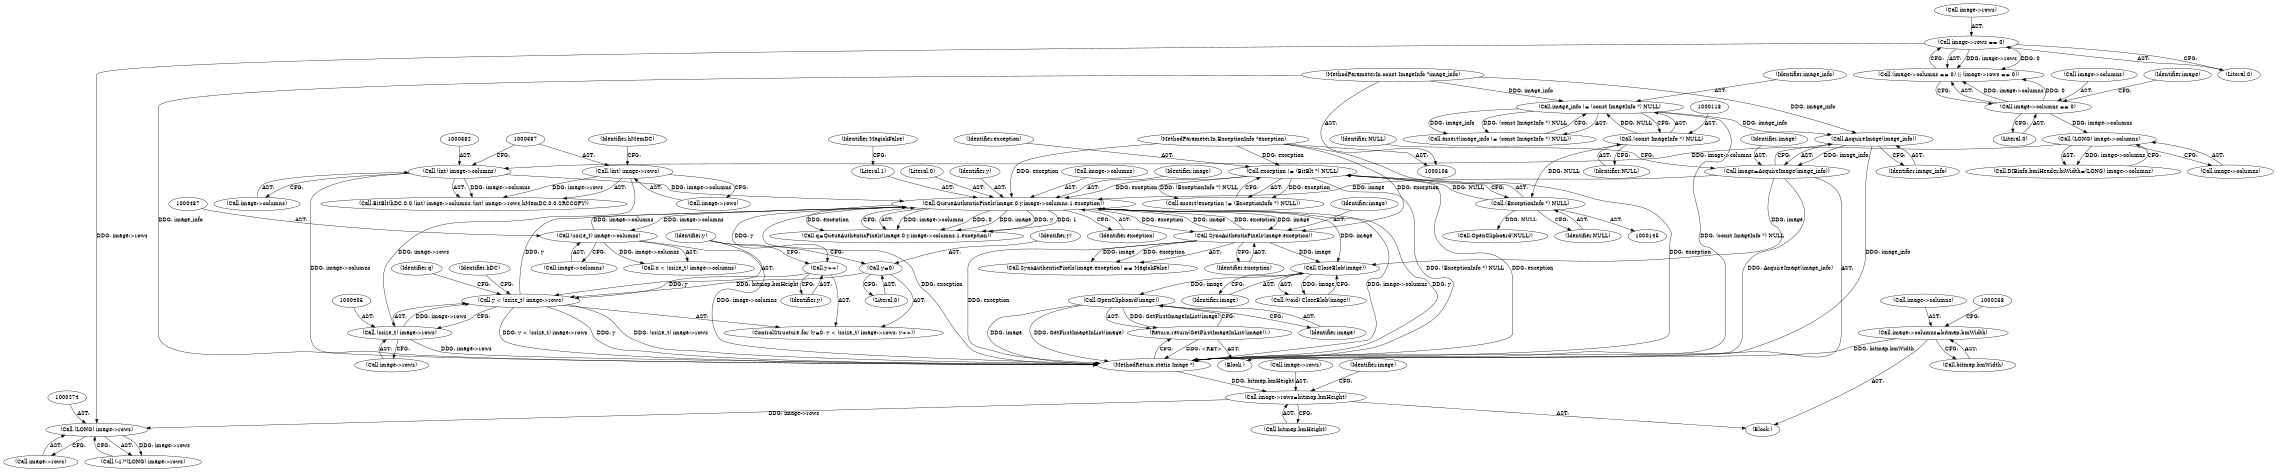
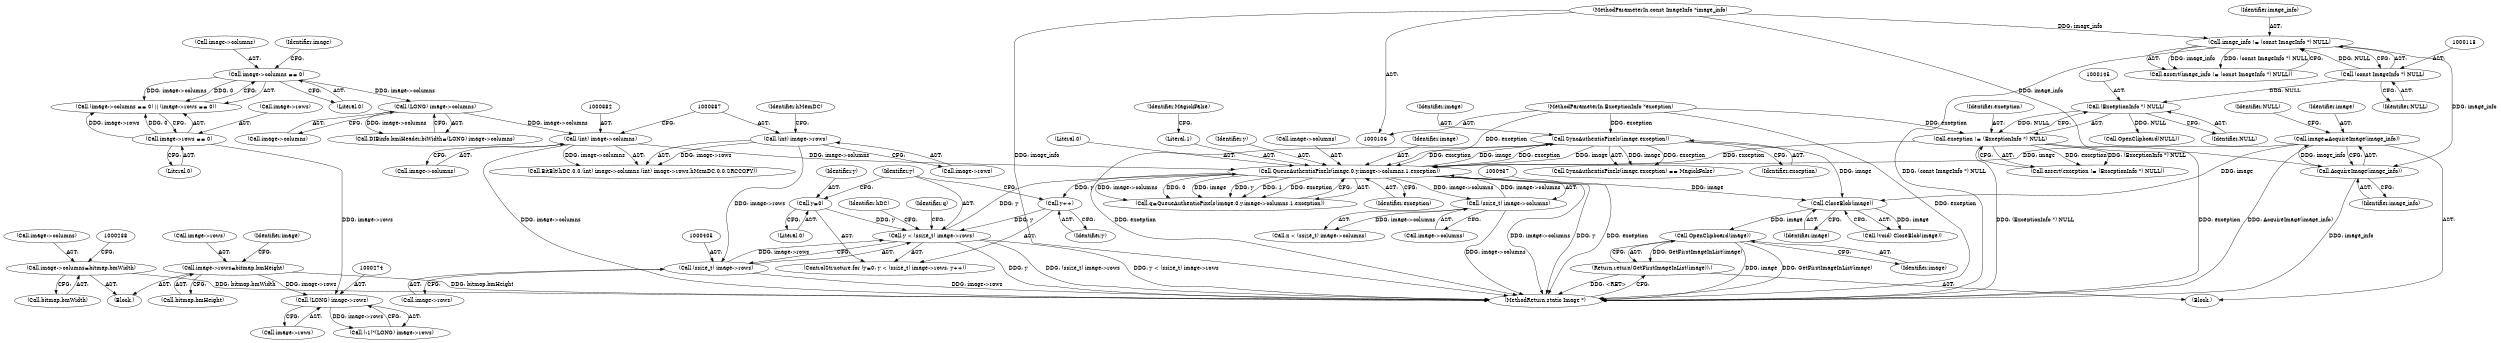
  digraph {
    n1 [label="(Call,OpenClipboard(image))"]
    n2 [label="(Return,return(GetFirstImageInList(image));)"]
    n3 [label="(Identifier,image)"]
    n4 [label="(MethodReturn,static Image *)"]
    n5 [label="(Block,)"]
    n6 [label="(Call,CloseBlob(image))"]
    n7 [label="(Call,(void) CloseBlob(image))"]
    n8 [label="(Identifier,image)"]
    n9 [label="(Call,SyncAuthenticPixels(image,exception))"]
    n10 [label="(Call,QueueAuthenticPixels(image,0,y,image->columns,1,exception))"]
    n11 [label="(Identifier,exception)"]
    n12 [label="(Call,SyncAuthenticPixels(image,exception) == MagickFalse)"]
    n13 [label="(Call,y++)"]
    n14 [label="(Call,(ssize_t) image->columns)"]
    n15 [label="(Call,q=QueueAuthenticPixels(image,0,y,image->columns,1,exception))"]
    n16 [label="(Identifier,exception)"]
    n17 [label="(Call,y < (ssize_t) image->rows)"]
    n18 [label="(ControlStructure,for (y=0; y < (ssize_t) image->rows; y++))"]
    n19 [label="(Identifier,y)"]
    n20 [label="(Call,image->columns)"]
    n21 [label="(Call,x < (ssize_t) image->columns)"]
    n22 [label="(Call,image=AcquireImage(image_info))"]
    n23 [label="(Call,AcquireImage(image_info))"]
    n24 [label="(Identifier,image_info)"]
    n25 [label="(Call,image_info != (const ImageInfo *) NULL)"]
    n26 [label="(Call,(const ImageInfo *) NULL)"]
    n27 [label="(Call,assert(image_info != (const ImageInfo *) NULL))"]
    n28 [label="(Call,(ExceptionInfo *) NULL)"]
    n29 [label="(Identifier,NULL)"]
    n30 [label="(MethodParameterIn,const ImageInfo *image_info)"]
    1000106
-   n32 [label="(Call,exception != (BitBlt *) NULL)"]
+   n32 [label="(Call,exception != (ExceptionInfo *) NULL)"]
    n33 [label="(Identifier,NULL)"]
    n34 [label="(Call,OpenClipboard(NULL))"]
    n35 [label="(Call,(ssize_t) image->rows)"]
    n36 [label="(Call,image->rows)"]
    n37 [label="(Call,y=0)"]
    n38 [label="(Literal,0)"]
    n39 [label="(Call,(int) image->rows)"]
    n40 [label="(Call,image->rows)"]
    n41 [label="(Call,BitBlt(hDC,0,0,(int) image->columns,(int) image->rows,hMemDC,0,0,SRCCOPY))"]
    n42 [label="(Call,(LONG) image->rows)"]
    n43 [label="(Call,image->rows)"]
    n44 [label="(Call,(-1)*(LONG) image->rows)"]
    n45 [label="(Call,image->rows == 0)"]
    n46 [label="(Call,(image->columns == 0) || (image->rows == 0))"]
    n47 [label="(Literal,0)"]
    n48 [label="(Call,image->columns == 0)"]
    n49 [label="(Call,image->rows=bitmap.bmHeight)"]
    n50 [label="(Call,bitmap.bmHeight)"]
    n51 [label="(Block,)"]
    n52 [label="(Call,(int) image->columns)"]
    n53 [label="(Call,image->columns)"]
    n54 [label="(Call,(LONG) image->columns)"]
    n55 [label="(Call,DIBinfo.bmiHeader.biWidth=(LONG) image->columns)"]
    n56 [label="(Call,image->columns)"]
    n57 [label="(Call,image->columns=bitmap.bmWidth)"]
    n58 [label="(Call,bitmap.bmWidth)"]
    n59 [label="(Literal,0)"]
    n60 [label="(Call,assert(exception != (ExceptionInfo *) NULL))"]
    n61 [label="(MethodParameterIn,ExceptionInfo *exception)"]
    n62 [label="(Call,image->rows)"]
    n63 [label="(Identifier,y)"]
    n64 [label="(Literal,0)"]
    n65 [label="(Identifier,y)"]
    n66 [label="(Identifier,image)"]
    n67 [label="(Call,image->columns)"]
    n68 [label="(Identifier,image_info)"]
    n69 [label="(Call,image->columns)"]
    n70 [label="(Identifier,image)"]
    n71 [label="(Identifier,image)"]
    n72 [label="(Identifier,image)"]
    n73 [label="(Identifier,MagickFalse)"]
    n74 [label="(Literal,1)"]
    n75 [label="(Identifier,exception)"]
    n76 [label="(Identifier,NULL)"]
    n77 [label="(Identifier,hMemDC)"]
    n78 [label="(Identifier,hDC)"]
    n79 [label="(Call,image->rows)"]
    n80 [label="(Identifier,image)"]
    n81 [label="(Identifier,q)"]
    n82 [label="(Call,image->columns)"]
    n83 [label="(Identifier,y)"]
    1000118
    1000405
    1000387
    1000274
    1000382
    1000238
    1000437
    1000145
    n1 -> n2 [label="AST: "]
    n1 -> n2 [label="DDG: GetFirstImageInList(image)"]
    n1 -> n3 [label="CFG: "]
    n1 -> n4 [label="DDG: image"]
    n1 -> n4 [label="DDG: GetFirstImageInList(image)"]
    n2 -> n1 [label="CFG: "]
    n2 -> n4 [label="DDG: <RET>"]
    n2 -> n5 [label="AST: "]
    n3 -> n1 [label="AST: "]
    n4 -> n2 [label="CFG: "]
    n6 -> n1 [label="DDG: image"]
    n6 -> n7 [label="AST: "]
    n6 -> n7 [label="DDG: image"]
    n6 -> n8 [label="CFG: "]
    n7 -> n6 [label="CFG: "]
    n8 -> n6 [label="AST: "]
    n9 -> n4 [label="DDG: exception"]
    n9 -> n6 [label="DDG: image"]
    n9 -> n10 [label="DDG: image"]
    n9 -> n10 [label="DDG: exception"]
    n9 -> n11 [label="CFG: "]
    n9 -> n12 [label="AST: "]
    n9 -> n12 [label="DDG: image"]
    n9 -> n12 [label="DDG: exception"]
    n10 -> n4 [label="DDG: exception"]
    n10 -> n4 [label="DDG: image->columns"]
    n10 -> n4 [label="DDG: y"]
    n10 -> n6 [label="DDG: image"]
    n10 -> n9 [label="DDG: image"]
    n10 -> n9 [label="DDG: exception"]
    n10 -> n13 [label="DDG: y"]
    n10 -> n14 [label="DDG: image->columns"]
    n10 -> n15 [label="AST: "]
    n10 -> n15 [label="DDG: image->columns"]
    n10 -> n15 [label="DDG: 0"]
    n10 -> n15 [label="DDG: image"]
    n10 -> n15 [label="DDG: y"]
    n10 -> n15 [label="DDG: 1"]
    n10 -> n15 [label="DDG: exception"]
    n10 -> n16 [label="CFG: "]
    n11 -> n9 [label="AST: "]
    n13 -> n17 [label="DDG: y"]
    n13 -> n18 [label="AST: "]
    n13 -> n19 [label="CFG: "]
    n14 -> n4 [label="DDG: image->columns"]
    n14 -> n10 [label="DDG: image->columns"]
    n14 -> n20 [label="CFG: "]
    n14 -> n21 [label="AST: "]
    n14 -> n21 [label="DDG: image->columns"]
    n15 -> n10 [label="CFG: "]
    n16 -> n10 [label="AST: "]
    n17 -> n4 [label="DDG: (ssize_t) image->rows"]
    n17 -> n4 [label="DDG: y < (ssize_t) image->rows"]
    n17 -> n4 [label="DDG: y"]
    n17 -> n10 [label="DDG: y"]
    n17 -> n18 [label="AST: "]
    n17 -> n35 [label="CFG: "]
    n19 -> n13 [label="AST: "]
    n20 -> n14 [label="AST: "]
    n22 -> n4 [label="DDG: AcquireImage(image_info)"]
    n22 -> n5 [label="AST: "]
    n22 -> n6 [label="DDG: image"]
    n22 -> n10 [label="DDG: image"]
    n22 -> n23 [label="CFG: "]
    n23 -> n4 [label="DDG: image_info"]
    n23 -> n22 [label="AST: "]
    n23 -> n22 [label="DDG: image_info"]
    n23 -> n24 [label="CFG: "]
    n24 -> n23 [label="AST: "]
    n25 -> n4 [label="DDG: (const ImageInfo *) NULL"]
    n25 -> n23 [label="DDG: image_info"]
    n25 -> n26 [label="CFG: "]
    n25 -> n27 [label="AST: "]
    n25 -> n27 [label="DDG: image_info"]
    n25 -> n27 [label="DDG: (const ImageInfo *) NULL"]
    n26 -> n25 [label="AST: "]
    n26 -> n25 [label="DDG: NULL"]
    n26 -> n28 [label="DDG: NULL"]
    n26 -> n29 [label="CFG: "]
    n27 -> n25 [label="CFG: "]
    n28 -> n32 [label="AST: "]
    n28 -> n32 [label="DDG: NULL"]
    n28 -> n33 [label="CFG: "]
    n28 -> n34 [label="DDG: NULL"]
    n29 -> n26 [label="AST: "]
    n30 -> n4 [label="DDG: image_info"]
    n30 -> n23 [label="DDG: image_info"]
    n30 -> n25 [label="DDG: image_info"]
    n30 -> 1000106 [label="AST: "]
    n32 -> n4 [label="DDG: (ExceptionInfo *) NULL"]
    n32 -> n4 [label="DDG: exception"]
    n32 -> n10 [label="DDG: exception"]
    n32 -> n28 [label="CFG: "]
    n32 -> n60 [label="AST: "]
    n32 -> n60 [label="DDG: exception"]
    n32 -> n60 [label="DDG: (ExceptionInfo *) NULL"]
    n33 -> n28 [label="AST: "]
    n35 -> n4 [label="DDG: image->rows"]
    n35 -> n17 [label="AST: "]
    n35 -> n17 [label="DDG: image->rows"]
    n35 -> n36 [label="CFG: "]
    n36 -> n35 [label="AST: "]
-   n37 -> n17 [label="DDG: bitmap.bmHeight"]
+   n37 -> n17 [label="DDG: y"]
    n37 -> n18 [label="AST: "]
    n37 -> n38 [label="CFG: "]
    n38 -> n37 [label="AST: "]
    n39 -> n35 [label="DDG: image->rows"]
    n39 -> n40 [label="CFG: "]
    n39 -> n41 [label="AST: "]
    n39 -> n41 [label="DDG: image->rows"]
    n40 -> n39 [label="AST: "]
    n42 -> n43 [label="CFG: "]
    n42 -> n44 [label="AST: "]
    n42 -> n44 [label="DDG: image->rows"]
    n43 -> n42 [label="AST: "]
    n44 -> n42 [label="CFG: "]
    n45 -> n42 [label="DDG: image->rows"]
    n45 -> n46 [label="AST: "]
    n45 -> n46 [label="DDG: image->rows"]
    n45 -> n46 [label="DDG: 0"]
    n45 -> n47 [label="CFG: "]
    n46 -> n45 [label="CFG: "]
    n46 -> n48 [label="CFG: "]
    n47 -> n45 [label="AST: "]
    n48 -> n46 [label="AST: "]
    n48 -> n46 [label="DDG: image->columns"]
    n48 -> n46 [label="DDG: 0"]
    n48 -> n54 [label="DDG: image->columns"]
    n48 -> n59 [label="CFG: "]
-   n4 -> n49 [label="DDG: bitmap.bmHeight"]
+   n49 -> n4 [label="DDG: bitmap.bmHeight"]
    n49 -> n42 [label="DDG: image->rows"]
    n49 -> n50 [label="CFG: "]
    n49 -> n51 [label="AST: "]
    n50 -> n49 [label="AST: "]
    n52 -> n4 [label="DDG: image->columns"]
    n52 -> n10 [label="DDG: image->columns"]
    n52 -> n41 [label="AST: "]
    n52 -> n41 [label="DDG: image->columns"]
    n52 -> n53 [label="CFG: "]
    n53 -> n52 [label="AST: "]
    n54 -> n52 [label="DDG: image->columns"]
    n54 -> n55 [label="AST: "]
    n54 -> n55 [label="DDG: image->columns"]
    n54 -> n56 [label="CFG: "]
    n55 -> n54 [label="CFG: "]
    n56 -> n54 [label="AST: "]
    n57 -> n4 [label="DDG: bitmap.bmWidth"]
    n57 -> n51 [label="AST: "]
    n57 -> n58 [label="CFG: "]
    n58 -> n57 [label="AST: "]
    n59 -> n48 [label="AST: "]
    n60 -> n32 [label="CFG: "]
    n61 -> n4 [label="DDG: exception"]
    n61 -> n9 [label="DDG: exception"]
    n61 -> n10 [label="DDG: exception"]
    n61 -> 1000106 [label="AST: "]
    n61 -> n32 [label="DDG: exception"]
    n62 -> n49 [label="AST: "]
    n63 -> n37 [label="AST: "]
    n64 -> n10 [label="AST: "]
    n65 -> n10 [label="AST: "]
    n66 -> n9 [label="AST: "]
    n67 -> n48 [label="AST: "]
    n68 -> n25 [label="AST: "]
    n69 -> n10 [label="AST: "]
    n70 -> n10 [label="AST: "]
    n71 -> n49 [label="CFG: "]
    n72 -> n22 [label="AST: "]
    n73 -> n74 [label="CFG: "]
    n74 -> n10 [label="AST: "]
    n75 -> n32 [label="AST: "]
    n76 -> n22 [label="CFG: "]
    n77 -> n39 [label="CFG: "]
    n78 -> n17 [label="CFG: "]
    n79 -> n45 [label="AST: "]
    n80 -> n48 [label="CFG: "]
    n81 -> n17 [label="CFG: "]
    n82 -> n57 [label="AST: "]
    n83 -> n13 [label="CFG: "]
    n83 -> n17 [label="AST: "]
    n83 -> n37 [label="CFG: "]
    1000118 -> n26 [label="AST: "]
    1000405 -> n35 [label="AST: "]
    1000387 -> n39 [label="AST: "]
    1000387 -> n52 [label="CFG: "]
    1000274 -> n42 [label="AST: "]
    1000382 -> n52 [label="AST: "]
    1000238 -> n57 [label="CFG: "]
    1000437 -> n14 [label="AST: "]
-   n28 -> 1000145 [label="AST: "]
+   1000145 -> n28 [label="AST: "]
  }
